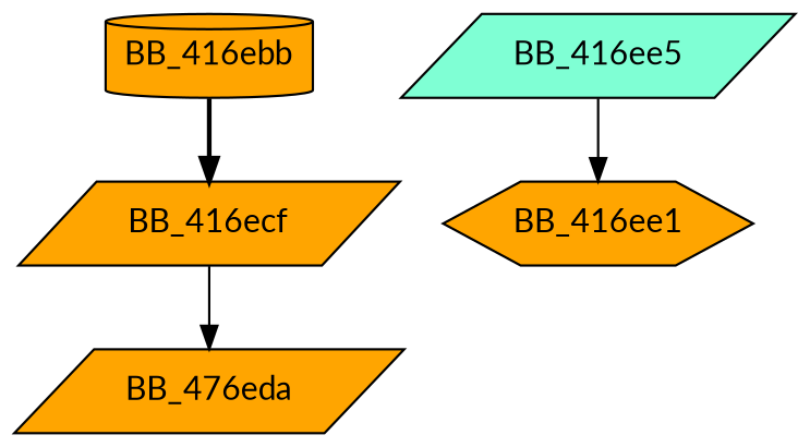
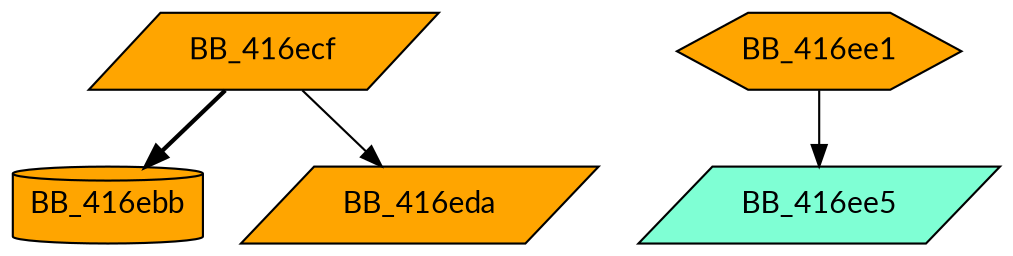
  digraph {
    fontname=Lato
    node [fillcolor=orange fontname=Lato shape=parallelogram style=filled]
    edge [fontname=Lato style=solid]
    BB_416ecf
    BB_416ebb [shape=cylinder]
-   BB_416eda [label=BB_476eda]
+   BB_416eda
    BB_416ee5 [fillcolor=aquamarine]
    BB_416ee1 [shape=hexagon]
    BB_416ecf -> BB_416eda
-   BB_416ebb -> BB_416ecf [style=bold]
-   BB_416ee5 -> BB_416ee1
+   BB_416ecf -> BB_416ebb [style=bold]
+   BB_416ee1 -> BB_416ee5
  }
